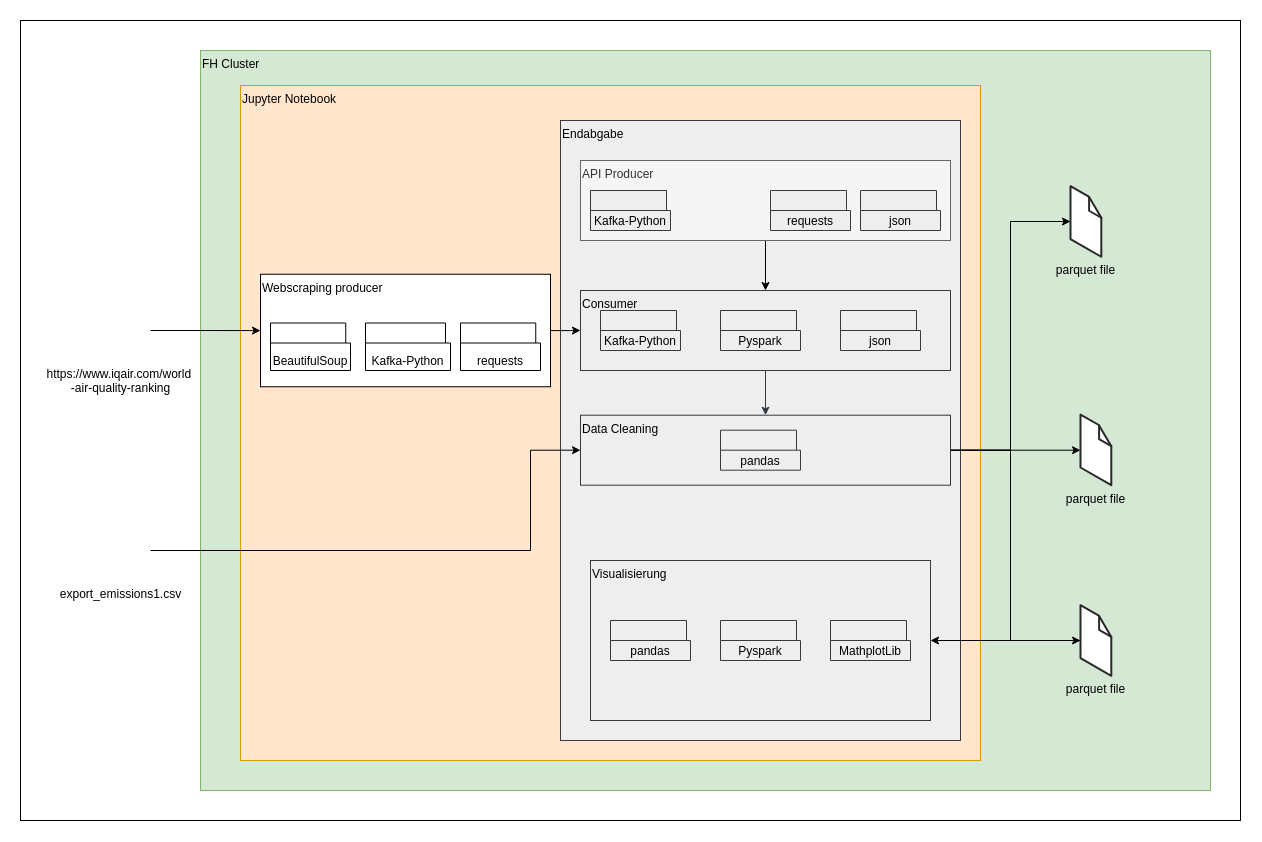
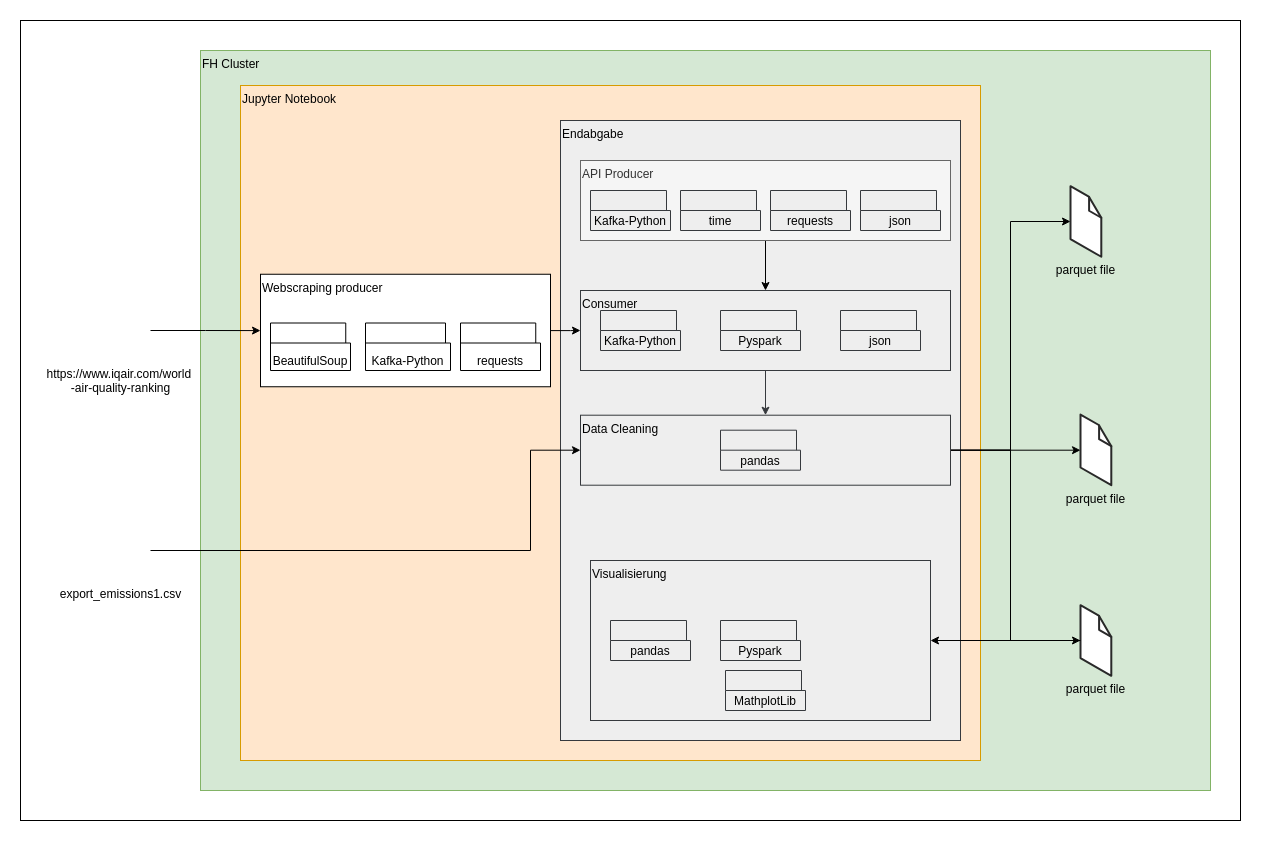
  <mxCell id="0" />
  <mxCell id="1" parent="0" />
  <mxCell id="2" value="" style="rounded=0;whiteSpace=wrap;html=1;" parent="1" vertex="1"><mxGeometry x="20" width="1220" height="800" as="geometry" y="20" /></mxCell>
  <mxCell id="3" value="FH Cluster" style="rounded=0;whiteSpace=wrap;html=1;align=left;verticalAlign=top;fillColor=#d5e8d4;strokeColor=#82b366;" parent="1" vertex="1"><mxGeometry x="200" y="50" width="1010" height="740" as="geometry" /></mxCell>
  <mxCell id="4" value="&lt;div&gt;Jupyter Notebook&lt;br&gt;&lt;/div&gt;" style="rounded=0;whiteSpace=wrap;html=1;align=left;verticalAlign=top;fillColor=#ffe6cc;strokeColor=#d79b00;" parent="1" vertex="1"><mxGeometry y="85" width="740" height="675" as="geometry" x="240" /></mxCell>
  <mxCell id="5" value="export_emissions1.csv" style="shape=image;html=1;verticalAlign=top;verticalLabelPosition=bottom;labelBackgroundColor=#ffffff;imageAspect=0;aspect=fixed;image=https://cdn2.iconfinder.com/data/icons/simple-files/128/csv1.png" parent="1" vertex="1"><mxGeometry x="90" y="520" width="60" height="60" as="geometry" /></mxCell>
  <mxCell id="6" style="edgeStyle=orthogonalEdgeStyle;rounded=0;orthogonalLoop=1;jettySize=auto;html=1;" parent="1" source="7" target="8" edge="1"><mxGeometry relative="1" as="geometry" /></mxCell>
  <mxCell id="7" value="&lt;div&gt;https://www.iqair.com/world&amp;nbsp;&lt;/div&gt;&lt;div&gt;-air-quality-ranking&lt;/div&gt;" style="shape=image;html=1;verticalAlign=top;verticalLabelPosition=bottom;labelBackgroundColor=#ffffff;imageAspect=0;aspect=fixed;image=https://cdn1.iconfinder.com/data/icons/seo-and-web-development-6/32/development_computer_website_check_result-128.png" parent="1" vertex="1"><mxGeometry x="90" y="300" width="60" height="60" as="geometry" /></mxCell>
  <mxCell id="8" value="Webscraping producer" style="rounded=0;whiteSpace=wrap;html=1;align=left;verticalAlign=top;" parent="1" vertex="1"><mxGeometry x="260" y="273.75" width="290" height="112.5" as="geometry" /></mxCell>
  <mxCell id="9" value="BeautifulSoup" style="shape=folder;tabWidth=80;tabHeight=20;tabPosition=left;html=1;whiteSpace=wrap;align=center;verticalAlign=bottom;" parent="1" vertex="1"><mxGeometry x="270" y="322.5" width="80" height="47.5" as="geometry" /></mxCell>
  <mxCell id="10" value="Kafka-Python" style="shape=folder;tabWidth=80;tabHeight=20;tabPosition=left;html=1;whiteSpace=wrap;align=center;verticalAlign=bottom;" parent="1" vertex="1"><mxGeometry x="365" y="322.5" width="85" height="47.5" as="geometry" /></mxCell>
  <mxCell id="11" value="&lt;div&gt;parquet file&lt;/div&gt;" style="verticalLabelPosition=bottom;html=1;verticalAlign=top;strokeWidth=1;align=center;outlineConnect=0;dashed=0;outlineConnect=0;shape=mxgraph.aws3d.file;aspect=fixed;strokeColor=#292929;" parent="1" vertex="1"><mxGeometry x="1070" y="185.65" width="30.8" height="70.6" as="geometry" /></mxCell>
  <mxCell id="12" value="&lt;div&gt;parquet file&lt;/div&gt;" style="verticalLabelPosition=bottom;html=1;verticalAlign=top;strokeWidth=1;align=center;outlineConnect=0;dashed=0;outlineConnect=0;shape=mxgraph.aws3d.file;aspect=fixed;strokeColor=#292929;" parent="1" vertex="1"><mxGeometry x="1080" y="414.1" width="30.8" height="70.6" as="geometry" /></mxCell>
  <mxCell id="13" value="&lt;div&gt;parquet file&lt;/div&gt;" style="verticalLabelPosition=bottom;html=1;verticalAlign=top;strokeWidth=1;align=center;outlineConnect=0;dashed=0;outlineConnect=0;shape=mxgraph.aws3d.file;aspect=fixed;strokeColor=#292929;" parent="1" vertex="1"><mxGeometry x="1080" y="604.7" width="30.8" height="70.6" as="geometry" /></mxCell>
  <mxCell id="14" value="Endabgabe" style="rounded=0;whiteSpace=wrap;html=1;align=left;verticalAlign=top;fillColor=#eeeeee;strokeColor=#36393d;" parent="1" vertex="1"><mxGeometry x="560" y="120" width="400" height="620" as="geometry" /></mxCell>
  <mxCell id="15" style="edgeStyle=orthogonalEdgeStyle;rounded=0;orthogonalLoop=1;jettySize=auto;html=1;fillColor=#eeeeee;strokeColor=#36393d;" parent="1" source="16" target="24" edge="1"><mxGeometry relative="1" as="geometry" /></mxCell>
  <mxCell id="16" value="&lt;div&gt;Consumer&lt;br&gt;&lt;/div&gt;" style="rounded=0;whiteSpace=wrap;html=1;verticalAlign=top;align=left;fillColor=#eeeeee;strokeColor=#36393d;" parent="1" vertex="1"><mxGeometry x="580" y="290" width="370" height="80" as="geometry" /></mxCell>
  <mxCell id="17" value="Kafka-Python" style="shape=folder;tabWidth=80;tabHeight=20;tabPosition=left;html=1;whiteSpace=wrap;align=center;verticalAlign=bottom;fillColor=#eeeeee;strokeColor=#36393d;" parent="1" vertex="1"><mxGeometry x="600" y="310" width="80" height="40" as="geometry" /></mxCell>
  <mxCell id="18" value="Pyspark" style="shape=folder;tabWidth=80;tabHeight=20;tabPosition=left;html=1;whiteSpace=wrap;align=center;verticalAlign=bottom;fillColor=#eeeeee;strokeColor=#36393d;" parent="1" vertex="1"><mxGeometry x="720" y="310" width="80" height="40" as="geometry" /></mxCell>
  <mxCell id="19" value="json" style="shape=folder;tabWidth=80;tabHeight=20;tabPosition=left;html=1;whiteSpace=wrap;align=center;verticalAlign=bottom;fillColor=#eeeeee;strokeColor=#36393d;" parent="1" vertex="1"><mxGeometry x="840" y="310" width="80" height="40" as="geometry" /></mxCell>
  <mxCell id="20" style="edgeStyle=orthogonalEdgeStyle;rounded=0;orthogonalLoop=1;jettySize=auto;html=1;entryX=0;entryY=0.5;entryDx=0;entryDy=0;" parent="1" source="8" target="16" edge="1"><mxGeometry relative="1" as="geometry" /></mxCell>
  <mxCell id="21" style="edgeStyle=orthogonalEdgeStyle;rounded=0;orthogonalLoop=1;jettySize=auto;html=1;" edge="1" parent="1" source="24" target="11"><mxGeometry relative="1" as="geometry"><Array as="points"><mxPoint x="1010" y="450" /><mxPoint x="1010" y="221" /></Array></mxGeometry></mxCell>
  <mxCell id="22" style="edgeStyle=orthogonalEdgeStyle;rounded=0;orthogonalLoop=1;jettySize=auto;html=1;" edge="1" parent="1" source="24" target="12"><mxGeometry relative="1" as="geometry"><Array as="points"><mxPoint x="1095" y="450" /></Array></mxGeometry></mxCell>
  <mxCell id="23" style="edgeStyle=orthogonalEdgeStyle;rounded=0;orthogonalLoop=1;jettySize=auto;html=1;" edge="1" parent="1" source="24" target="13"><mxGeometry relative="1" as="geometry"><Array as="points"><mxPoint x="1010" y="450" /><mxPoint x="1010" y="640" /></Array></mxGeometry></mxCell>
  <mxCell id="24" value="Data Cleaning" style="rounded=0;whiteSpace=wrap;html=1;align=left;verticalAlign=top;fillColor=#eeeeee;strokeColor=#36393d;" parent="1" vertex="1"><mxGeometry x="580" y="414.7" width="370" height="70" as="geometry" /></mxCell>
  <mxCell id="25" value="pandas" style="shape=folder;tabWidth=80;tabHeight=20;tabPosition=left;html=1;whiteSpace=wrap;align=center;verticalAlign=bottom;fillColor=#eeeeee;strokeColor=#36393d;" parent="1" vertex="1"><mxGeometry x="720" y="429.7" width="80" height="40" as="geometry" /></mxCell>
  <mxCell id="26" value="&lt;div align=&quot;left&quot;&gt;Visualisierung&lt;/div&gt;" style="rounded=0;whiteSpace=wrap;html=1;align=left;verticalAlign=top;fillColor=#eeeeee;strokeColor=#36393d;" parent="1" vertex="1"><mxGeometry x="590" y="560" width="340" height="160" as="geometry" /></mxCell>
  <mxCell id="27" value="pandas" style="shape=folder;tabWidth=80;tabHeight=20;tabPosition=left;html=1;whiteSpace=wrap;align=center;verticalAlign=bottom;fillColor=#eeeeee;strokeColor=#36393d;" parent="1" vertex="1"><mxGeometry x="610" y="620" width="80" height="40" as="geometry" /></mxCell>
  <mxCell id="28" value="Pyspark" style="shape=folder;tabWidth=80;tabHeight=20;tabPosition=left;html=1;whiteSpace=wrap;align=center;verticalAlign=bottom;fillColor=#eeeeee;strokeColor=#36393d;" parent="1" vertex="1"><mxGeometry x="720" y="620" width="80" height="40" as="geometry" /></mxCell>
- <mxCell id="29" value="MathplotLib" style="shape=folder;tabWidth=80;tabHeight=20;tabPosition=left;html=1;whiteSpace=wrap;align=center;verticalAlign=bottom;fillColor=#eeeeee;strokeColor=#36393d;" parent="1" vertex="1"><mxGeometry x="830" y="620" width="80" height="40" as="geometry" /></mxCell>
+ <mxCell id="29" value="MathplotLib" style="shape=folder;tabWidth=80;tabHeight=20;tabPosition=left;html=1;whiteSpace=wrap;align=center;verticalAlign=bottom;fillColor=#eeeeee;strokeColor=#36393d;" parent="1" vertex="1"><mxGeometry x="725" y="670" width="80" height="40" as="geometry" /></mxCell>
  <mxCell id="30" style="edgeStyle=orthogonalEdgeStyle;rounded=0;orthogonalLoop=1;jettySize=auto;html=1;entryX=1;entryY=0.5;entryDx=0;entryDy=0;" parent="1" source="13" target="26" edge="1"><mxGeometry relative="1" as="geometry" /></mxCell>
  <mxCell id="31" style="edgeStyle=orthogonalEdgeStyle;rounded=0;orthogonalLoop=1;jettySize=auto;html=1;entryX=0;entryY=0.5;entryDx=0;entryDy=0;" parent="1" source="5" target="24" edge="1"><mxGeometry relative="1" as="geometry"><Array as="points"><mxPoint x="530" y="550" /><mxPoint x="530" y="450" /></Array></mxGeometry></mxCell>
  <mxCell id="32" value="requests" style="shape=folder;tabWidth=80;tabHeight=20;tabPosition=left;html=1;whiteSpace=wrap;align=center;verticalAlign=bottom;" parent="1" vertex="1"><mxGeometry x="460" y="322.5" width="80" height="47.5" as="geometry" /></mxCell>
  <mxCell id="33" style="edgeStyle=orthogonalEdgeStyle;rounded=0;orthogonalLoop=1;jettySize=auto;html=1;entryX=0.5;entryY=0;entryDx=0;entryDy=0;" edge="1" parent="1" source="34" target="16"><mxGeometry relative="1" as="geometry" /></mxCell>
  <mxCell id="34" value="API Producer" style="rounded=0;whiteSpace=wrap;html=1;align=left;verticalAlign=top;fillColor=#f5f5f5;fontColor=#333333;strokeColor=#666666;" vertex="1" parent="1"><mxGeometry x="580" y="160" width="370" height="80" as="geometry" /></mxCell>
  <mxCell id="35" value="Kafka-Python" style="shape=folder;tabWidth=80;tabHeight=20;tabPosition=left;html=1;whiteSpace=wrap;align=center;verticalAlign=bottom;fillColor=#eeeeee;strokeColor=#36393d;" vertex="1" parent="1"><mxGeometry x="590" y="190" width="80" height="40" as="geometry" /></mxCell>
  <mxCell id="36" value="json" style="shape=folder;tabWidth=80;tabHeight=20;tabPosition=left;html=1;whiteSpace=wrap;align=center;verticalAlign=bottom;fillColor=#eeeeee;strokeColor=#36393d;" vertex="1" parent="1"><mxGeometry x="860" y="190" width="80" height="40" as="geometry" /></mxCell>
+ <mxCell id="37" value="time" style="shape=folder;tabWidth=80;tabHeight=20;tabPosition=left;html=1;whiteSpace=wrap;align=center;verticalAlign=bottom;fillColor=#eeeeee;strokeColor=#36393d;" vertex="1" parent="1"><mxGeometry x="680" y="190" width="80" height="40" as="geometry" /></mxCell>
  <mxCell id="38" value="requests" style="shape=folder;tabWidth=80;tabHeight=20;tabPosition=left;html=1;whiteSpace=wrap;align=center;verticalAlign=bottom;fillColor=#eeeeee;strokeColor=#36393d;" vertex="1" parent="1"><mxGeometry x="770" y="190" width="80" height="40" as="geometry" /></mxCell>
